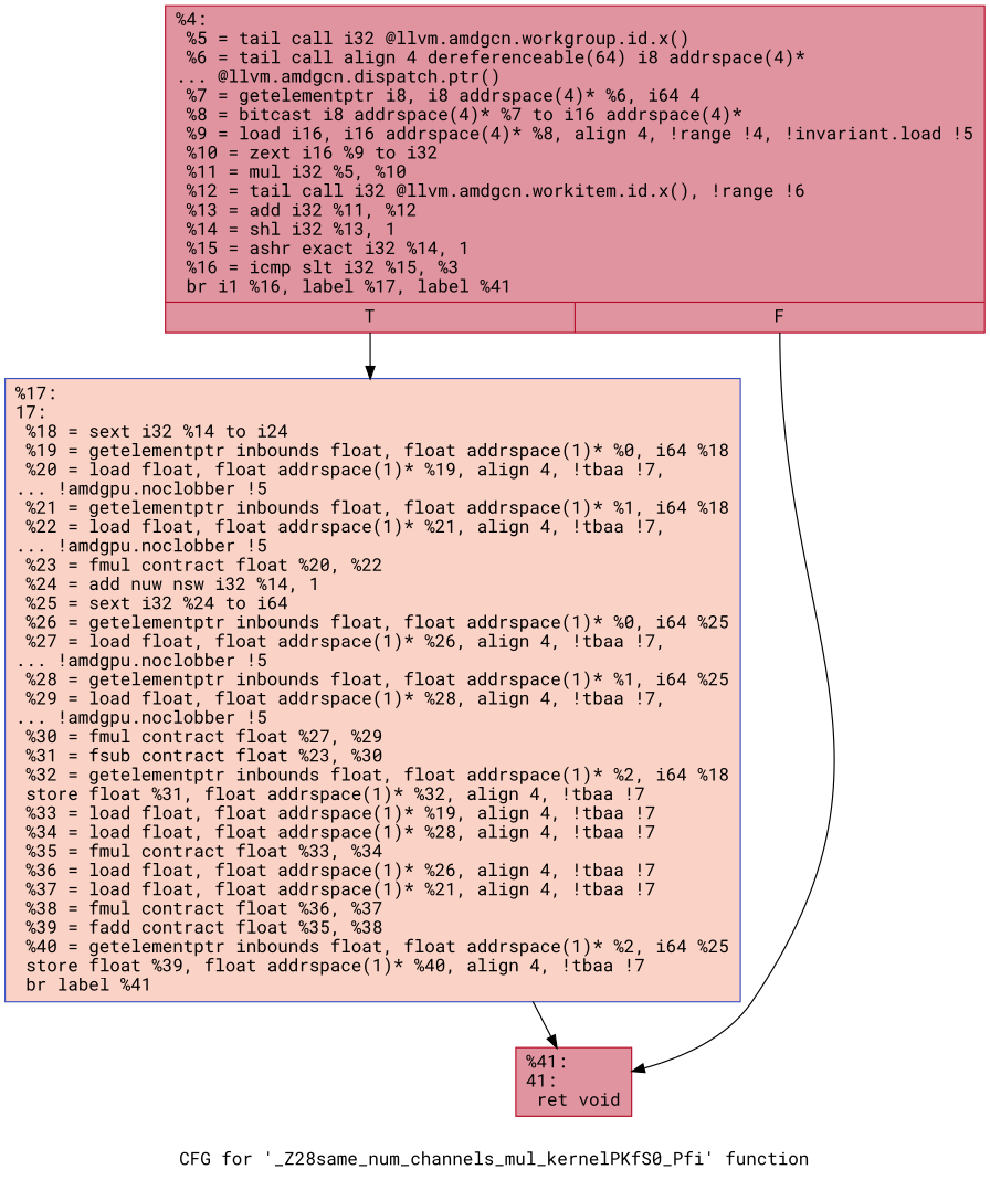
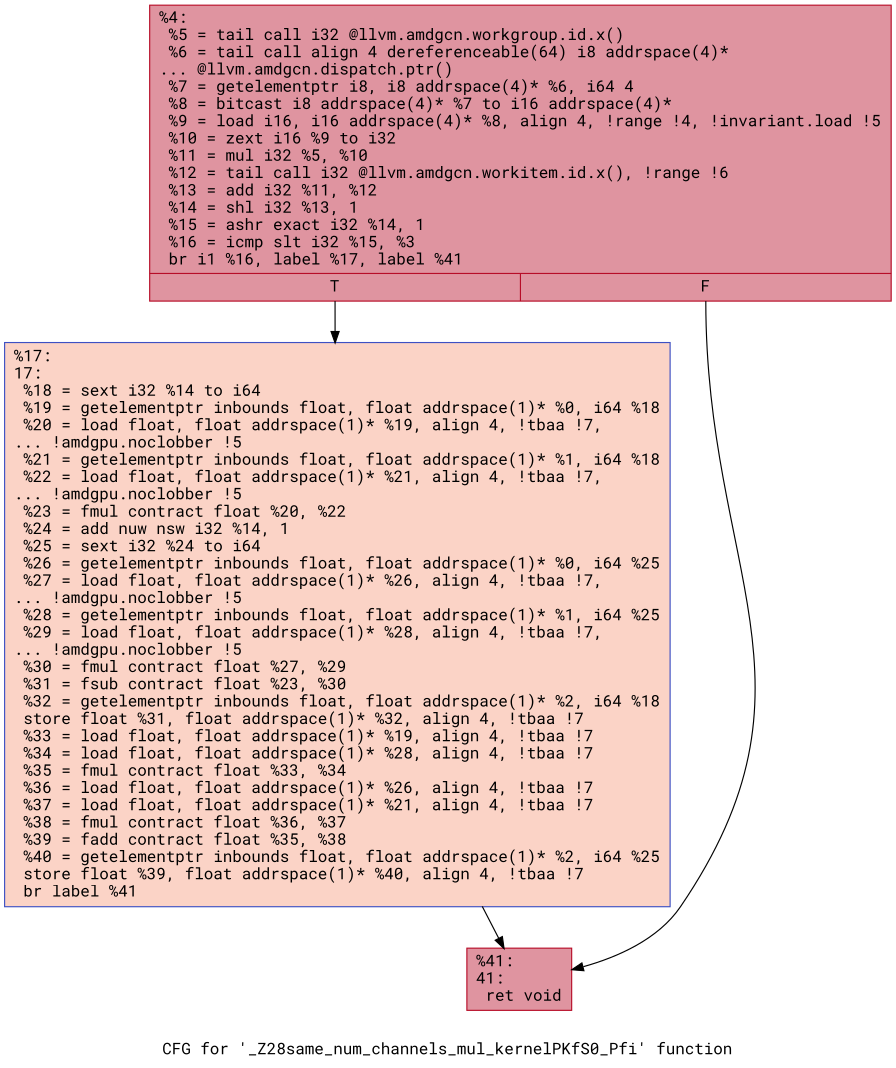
  digraph {
    label="CFG for '_Z28same_num_channels_mul_kernelPKfS0_Pfi' function"
    fontname="Roboto Mono"
    node [color="#b70d28ff" fillcolor="#b70d2870" shape=record style=filled fontname="Roboto Mono"]
    edge [fontname="Roboto Mono"]
    n1 [label="{%4:\l  %5 = tail call i32 @llvm.amdgcn.workgroup.id.x()\l  %6 = tail call align 4 dereferenceable(64) i8 addrspace(4)*\l... @llvm.amdgcn.dispatch.ptr()\l  %7 = getelementptr i8, i8 addrspace(4)* %6, i64 4\l  %8 = bitcast i8 addrspace(4)* %7 to i16 addrspace(4)*\l  %9 = load i16, i16 addrspace(4)* %8, align 4, !range !4, !invariant.load !5\l  %10 = zext i16 %9 to i32\l  %11 = mul i32 %5, %10\l  %12 = tail call i32 @llvm.amdgcn.workitem.id.x(), !range !6\l  %13 = add i32 %11, %12\l  %14 = shl i32 %13, 1\l  %15 = ashr exact i32 %14, 1\l  %16 = icmp slt i32 %15, %3\l  br i1 %16, label %17, label %41\l|{<s0>T|<s1>F}}"]
-   n2 [color="#3d50c3ff" fillcolor="#f59c7d70" label="{%17:\l17:                                               \l  %18 = sext i32 %14 to i24\l  %19 = getelementptr inbounds float, float addrspace(1)* %0, i64 %18\l  %20 = load float, float addrspace(1)* %19, align 4, !tbaa !7,\l... !amdgpu.noclobber !5\l  %21 = getelementptr inbounds float, float addrspace(1)* %1, i64 %18\l  %22 = load float, float addrspace(1)* %21, align 4, !tbaa !7,\l... !amdgpu.noclobber !5\l  %23 = fmul contract float %20, %22\l  %24 = add nuw nsw i32 %14, 1\l  %25 = sext i32 %24 to i64\l  %26 = getelementptr inbounds float, float addrspace(1)* %0, i64 %25\l  %27 = load float, float addrspace(1)* %26, align 4, !tbaa !7,\l... !amdgpu.noclobber !5\l  %28 = getelementptr inbounds float, float addrspace(1)* %1, i64 %25\l  %29 = load float, float addrspace(1)* %28, align 4, !tbaa !7,\l... !amdgpu.noclobber !5\l  %30 = fmul contract float %27, %29\l  %31 = fsub contract float %23, %30\l  %32 = getelementptr inbounds float, float addrspace(1)* %2, i64 %18\l  store float %31, float addrspace(1)* %32, align 4, !tbaa !7\l  %33 = load float, float addrspace(1)* %19, align 4, !tbaa !7\l  %34 = load float, float addrspace(1)* %28, align 4, !tbaa !7\l  %35 = fmul contract float %33, %34\l  %36 = load float, float addrspace(1)* %26, align 4, !tbaa !7\l  %37 = load float, float addrspace(1)* %21, align 4, !tbaa !7\l  %38 = fmul contract float %36, %37\l  %39 = fadd contract float %35, %38\l  %40 = getelementptr inbounds float, float addrspace(1)* %2, i64 %25\l  store float %39, float addrspace(1)* %40, align 4, !tbaa !7\l  br label %41\l}"]
+   n2 [color="#3d50c3ff" fillcolor="#f59c7d70" label="{%17:\l17:                                               \l  %18 = sext i32 %14 to i64\l  %19 = getelementptr inbounds float, float addrspace(1)* %0, i64 %18\l  %20 = load float, float addrspace(1)* %19, align 4, !tbaa !7,\l... !amdgpu.noclobber !5\l  %21 = getelementptr inbounds float, float addrspace(1)* %1, i64 %18\l  %22 = load float, float addrspace(1)* %21, align 4, !tbaa !7,\l... !amdgpu.noclobber !5\l  %23 = fmul contract float %20, %22\l  %24 = add nuw nsw i32 %14, 1\l  %25 = sext i32 %24 to i64\l  %26 = getelementptr inbounds float, float addrspace(1)* %0, i64 %25\l  %27 = load float, float addrspace(1)* %26, align 4, !tbaa !7,\l... !amdgpu.noclobber !5\l  %28 = getelementptr inbounds float, float addrspace(1)* %1, i64 %25\l  %29 = load float, float addrspace(1)* %28, align 4, !tbaa !7,\l... !amdgpu.noclobber !5\l  %30 = fmul contract float %27, %29\l  %31 = fsub contract float %23, %30\l  %32 = getelementptr inbounds float, float addrspace(1)* %2, i64 %18\l  store float %31, float addrspace(1)* %32, align 4, !tbaa !7\l  %33 = load float, float addrspace(1)* %19, align 4, !tbaa !7\l  %34 = load float, float addrspace(1)* %28, align 4, !tbaa !7\l  %35 = fmul contract float %33, %34\l  %36 = load float, float addrspace(1)* %26, align 4, !tbaa !7\l  %37 = load float, float addrspace(1)* %21, align 4, !tbaa !7\l  %38 = fmul contract float %36, %37\l  %39 = fadd contract float %35, %38\l  %40 = getelementptr inbounds float, float addrspace(1)* %2, i64 %25\l  store float %39, float addrspace(1)* %40, align 4, !tbaa !7\l  br label %41\l}"]
    n3 [label="{%41:\l41:                                               \l  ret void\l}"]
    n1 -> n2 [tailport=s0]
    n1 -> n3 [tailport=s1]
    n2 -> n3
  }
